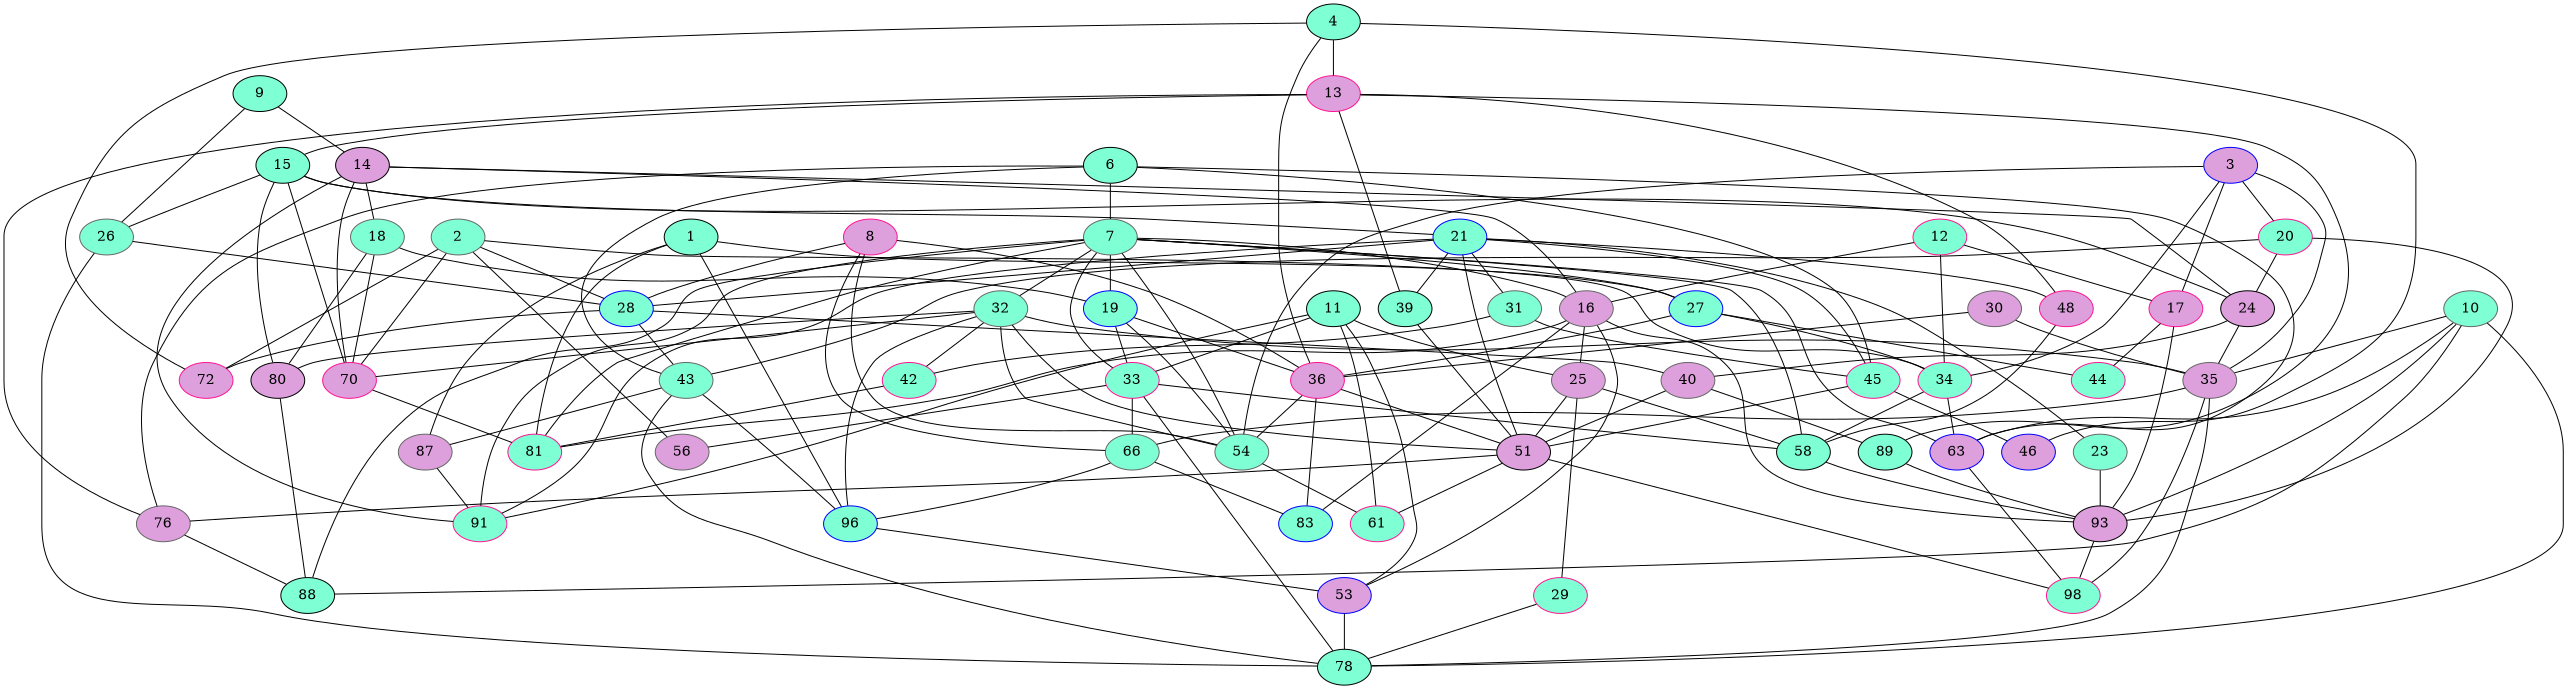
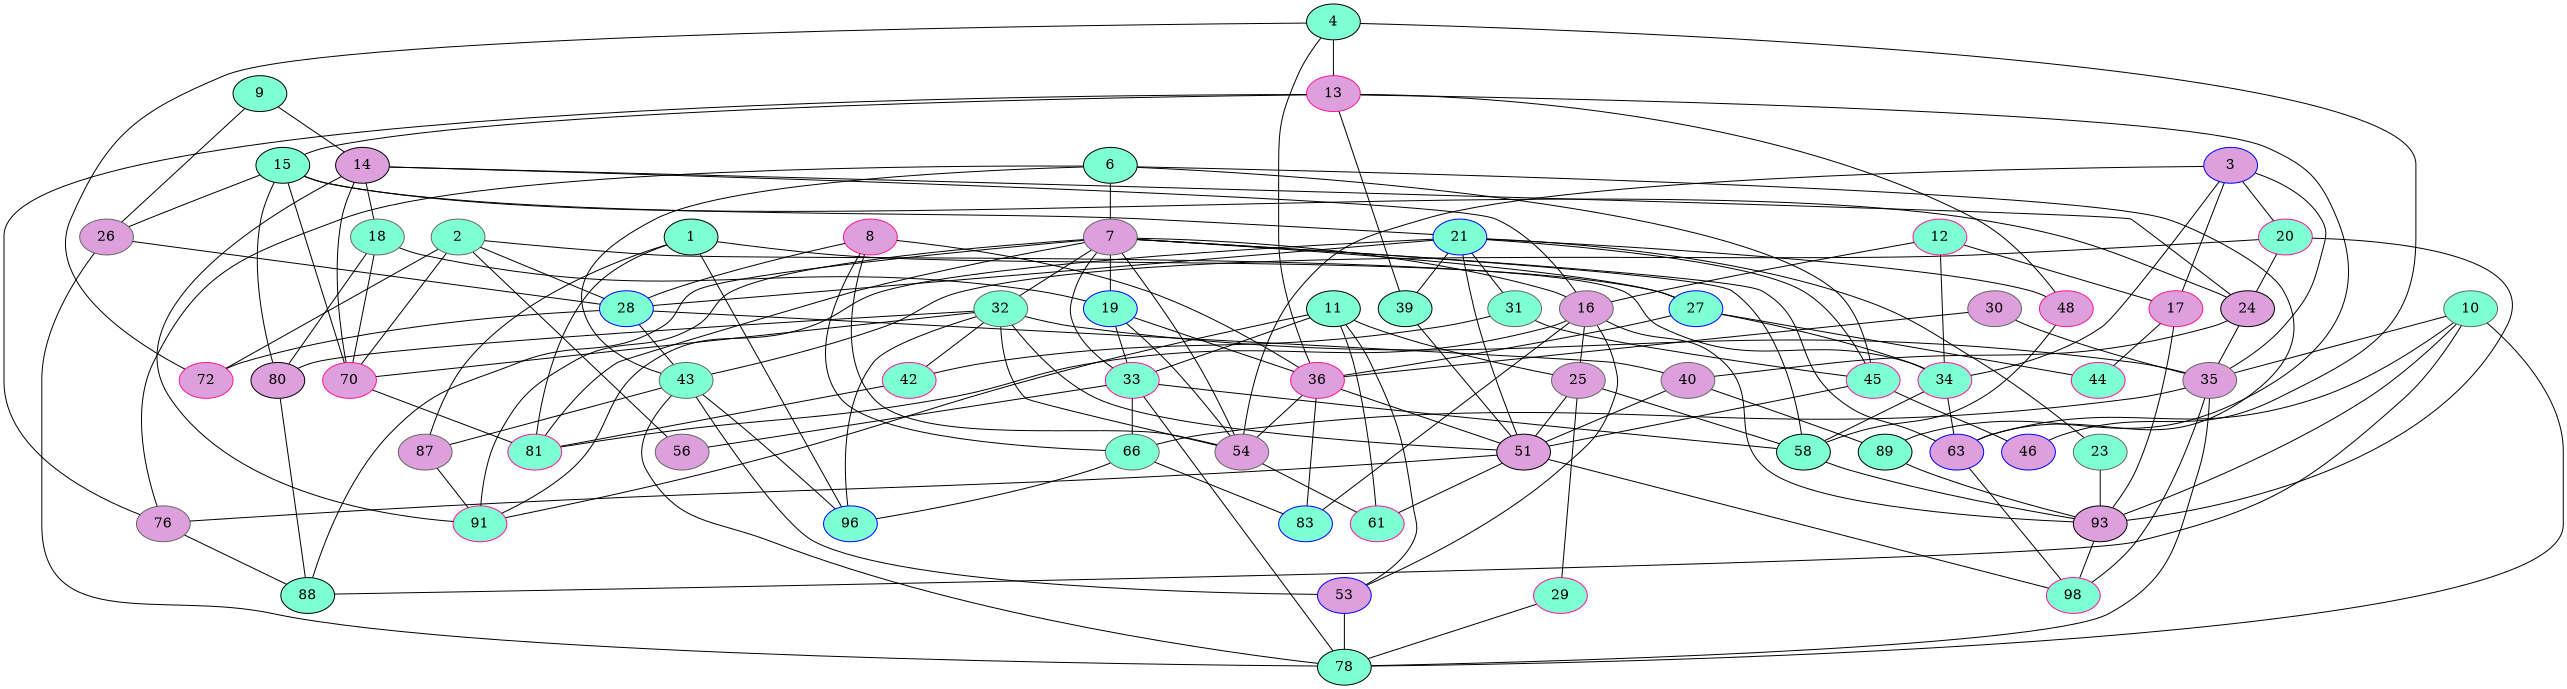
  graph {
    node [color=deeppink fillcolor=aquamarine style=filled]
    1 [color=black super="+5"]
    27 [color=blue]
    81 [super="+100"]
    87 [color=gray40 fillcolor=plum]
    96 [color=blue]
    34 [super="+90"]
    36 [fillcolor=plum super="+67"]
    44
    91 [super="+99"]
    2 [color=gray40 super="+22"]
    28 [color=blue super="+49"]
    56 [color=gray40 fillcolor=plum]
    70 [fillcolor=plum super="+77"]
    72 [fillcolor=plum]
    43 [color=gray40 super="+86"]
    40 [color=gray40 fillcolor=plum super="+47"]
    63 [color=blue fillcolor=plum super="+65"]
    58 [color=black super="+84"]
    3 [color=blue fillcolor=plum super="+97"]
    17 [fillcolor=plum]
    20 [super="+64"]
    35 [color=gray40 fillcolor=plum super="+38"]
-   54 [color=gray40 super="+69"]
+   54 [color=gray40 fillcolor=plum super="+69"]
    93 [color=black fillcolor=plum super="+95"]
    24 [color=black fillcolor=plum super="+55"]
    66 [color=gray40 super="+79"]
    78 [color=black super="+85"]
    98
    61
    4 [color=black super="+52"]
    13 [fillcolor=plum super="+41"]
    46 [color=blue fillcolor=plum]
    76 [color=gray40 fillcolor=plum]
    15 [color=black super="+59"]
    39 [color=black]
    48 [fillcolor=plum]
    89 [color=black]
    83 [color=blue]
    51 [color=black fillcolor=plum super="+73"]
-   7 [color=gray40 super="+68"]
+   7 [color=gray40 fillcolor=plum super="+68"]
    16 [color=gray40 fillcolor=plum super="+50"]
    19 [color=blue super="+71"]
    32 [color=gray40 super="+74"]
    33 [super="+57"]
    88 [color=black]
    6 [color=black]
    45
    53 [color=blue fillcolor=plum]
    25 [color=gray40 fillcolor=plum super="+60"]
    80 [color=black fillcolor=plum super="+94"]
    42
    8 [fillcolor=plum]
    14 [color=black fillcolor=plum super="+82"]
    18 [color=gray40]
    9 [color=black]
-   26 [color=gray40 super="+92"]
+   26 [color=gray40 fillcolor=plum super="+92"]
    10 [color=gray40 super="+62"]
    11 [color=black super="+75"]
    29
    12
    21 [color=blue super="+37"]
    23 [color=gray40]
    31 [color=gray40]
    30 [color=gray40 fillcolor=plum]
    1 -- 27
    1 -- 81
    1 -- 87
    1 -- 96
    27 -- 34
    27 -- 36
    27 -- 44
    87 -- 91
    34 -- 63
    34 -- 58
    36 -- 54
    36 -- 83
    36 -- 51
    2 -- 34
    2 -- 28
    2 -- 56
    2 -- 70
    2 -- 72
    28 -- 72
    28 -- 43
    28 -- 40
    70 -- 81
    43 -- 87
    43 -- 96
    43 -- 78
-   96 -- 53
+   43 -- 53
    40 -- 89
    40 -- 51
    63 -- 98
    58 -- 93
    3 -- 34
    3 -- 17
    3 -- 20
    3 -- 35
    3 -- 54
    17 -- 44
    17 -- 93
    20 -- 43
    20 -- 93 [weight=2]
    20 -- 24
    35 -- 66
    35 -- 78
    35 -- 98
    54 -- 61
    93 -- 98
    24 -- 40
    24 -- 35
    66 -- 96
    66 -- 83
    4 -- 36
    4 -- 72
    4 -- 13 [weight=2]
    4 -- 46
    13 -- 76
    13 -- 15
    13 -- 39
    13 -- 48
    13 -- 89
    76 -- 88
    15 -- 70
    15 -- 24
    15 -- 80
    15 -- 26
    15 -- 21
    39 -- 51
    48 -- 58
    89 -- 93
    51 -- 98
    51 -- 61
    51 -- 76
    7 -- 27
    7 -- 81
    7 -- 91
    7 -- 63
    7 -- 58
    7 -- 54
    7 -- 16
    7 -- 19
    7 -- 32
    7 -- 33
    7 -- 88
    16 -- 81
    16 -- 93
    16 -- 83
    16 -- 53
    16 -- 25
    19 -- 36
    19 -- 54
    19 -- 33
    32 -- 96
    32 -- 70
    32 -- 35
    32 -- 54
    32 -- 51
    32 -- 80
    32 -- 42
    33 -- 56
    33 -- 58
    33 -- 66
    33 -- 78
    6 -- 43
    6 -- 63
    6 -- 76
    6 -- 7
    6 -- 45
    45 -- 46
    45 -- 51
    53 -- 78
    25 -- 58
    25 -- 51 [weight=2]
    25 -- 29
    80 -- 88
    42 -- 81
    8 -- 36
    8 -- 28
    8 -- 54
    8 -- 66
    14 -- 91
    14 -- 70
    14 -- 24
    14 -- 16
    14 -- 18
    18 -- 70
    18 -- 19
    18 -- 80
    9 -- 14
    9 -- 26
    26 -- 28
    26 -- 78
    10 -- 63
    10 -- 35
    10 -- 93
    10 -- 78
    10 -- 88
    11 -- 91
    11 -- 61
    11 -- 33 [weight=2]
    11 -- 53
    11 -- 25
    29 -- 78
    12 -- 34
    12 -- 17
    12 -- 16
    21 -- 91
    21 -- 28
    21 -- 39
    21 -- 48
    21 -- 51
    21 -- 45
    21 -- 23
    21 -- 31
    23 -- 93
    31 -- 45
    31 -- 42
    30 -- 36
    30 -- 35
  }
